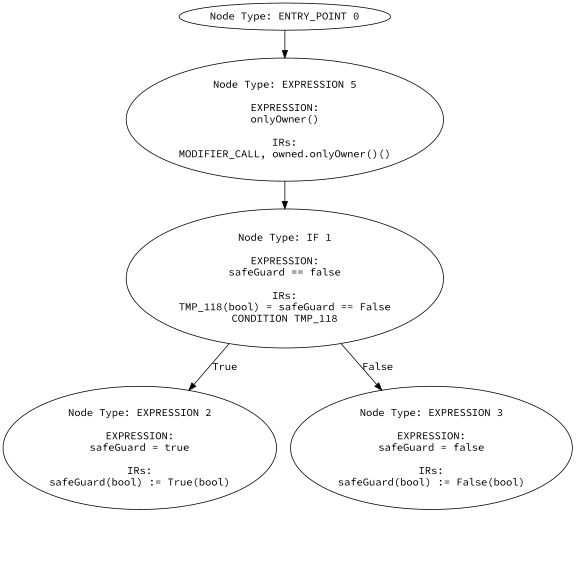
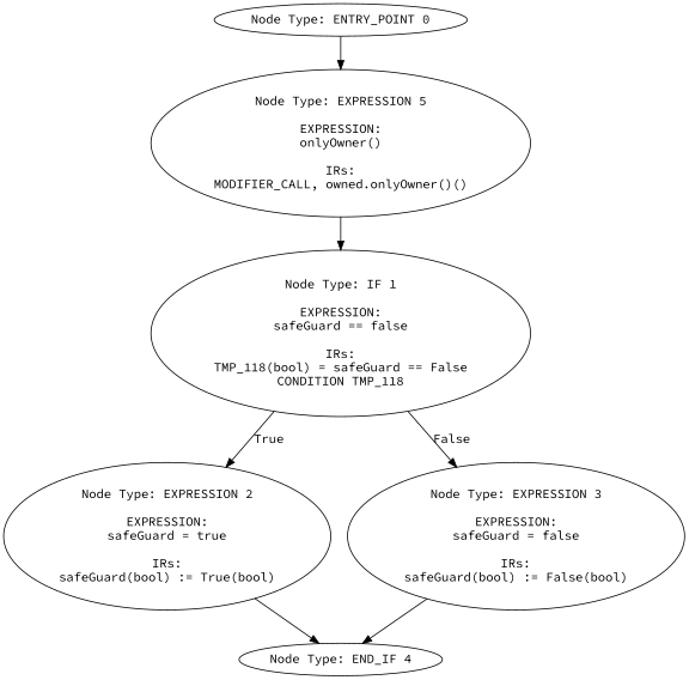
  digraph {
    fontname="Source Code Pro"
    node [fontname="Source Code Pro"]
    edge [fontname="Source Code Pro"]
    n1 [label="Node Type: ENTRY_POINT 0\n"]
    n2 [label="Node Type: EXPRESSION 5\n\nEXPRESSION:\nonlyOwner()\n\nIRs:\nMODIFIER_CALL, owned.onlyOwner()()"]
    n3 [label="Node Type: IF 1\n\nEXPRESSION:\nsafeGuard == false\n\nIRs:\nTMP_118(bool) = safeGuard == False\nCONDITION TMP_118"]
    n4 [label="Node Type: EXPRESSION 2\n\nEXPRESSION:\nsafeGuard = true\n\nIRs:\nsafeGuard(bool) := True(bool)"]
    n5 [label="Node Type: EXPRESSION 3\n\nEXPRESSION:\nsafeGuard = false\n\nIRs:\nsafeGuard(bool) := False(bool)"]
+   n6 [label="Node Type: END_IF 4\n"]
    n1 -> n2
    n2 -> n3
    n3 -> n4 [label=True]
    n3 -> n5 [label=False]
+   n4 -> n6
+   n5 -> n6
  }
